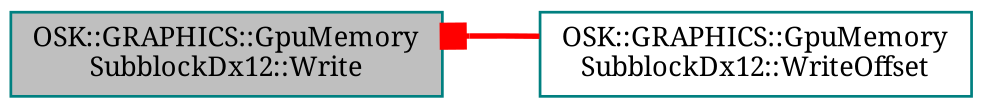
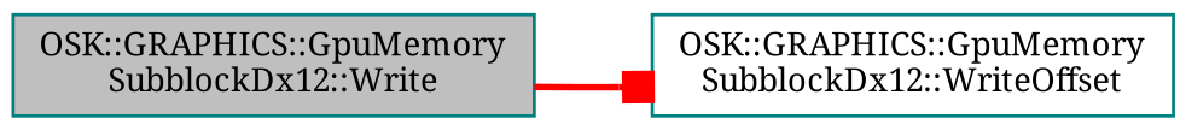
  digraph {
    rankdir=LR
    fontname="Noto Serif"
    node [color=teal fontname="Noto Serif" fontsize=10 shape=record style=filled]
    n1 [fillcolor=grey75 fontcolor=black height=0.2 label="OSK::GRAPHICS::GpuMemory\lSubblockDx12::Write" width=0.4]
    n2 [fillcolor=white height=0.2 label="OSK::GRAPHICS::GpuMemory\lSubblockDx12::WriteOffset" width=0.4]
-   n2 -> n1 [color=red fontname="Noto Serif" fontsize=10 labelfontname=Helvetica labelfontsize=10 style=bold arrowhead=box]
+   n1 -> n2 [color=red fontname="Noto Serif" fontsize=10 labelfontname=Helvetica labelfontsize=10 style=bold arrowhead=box]
  }
